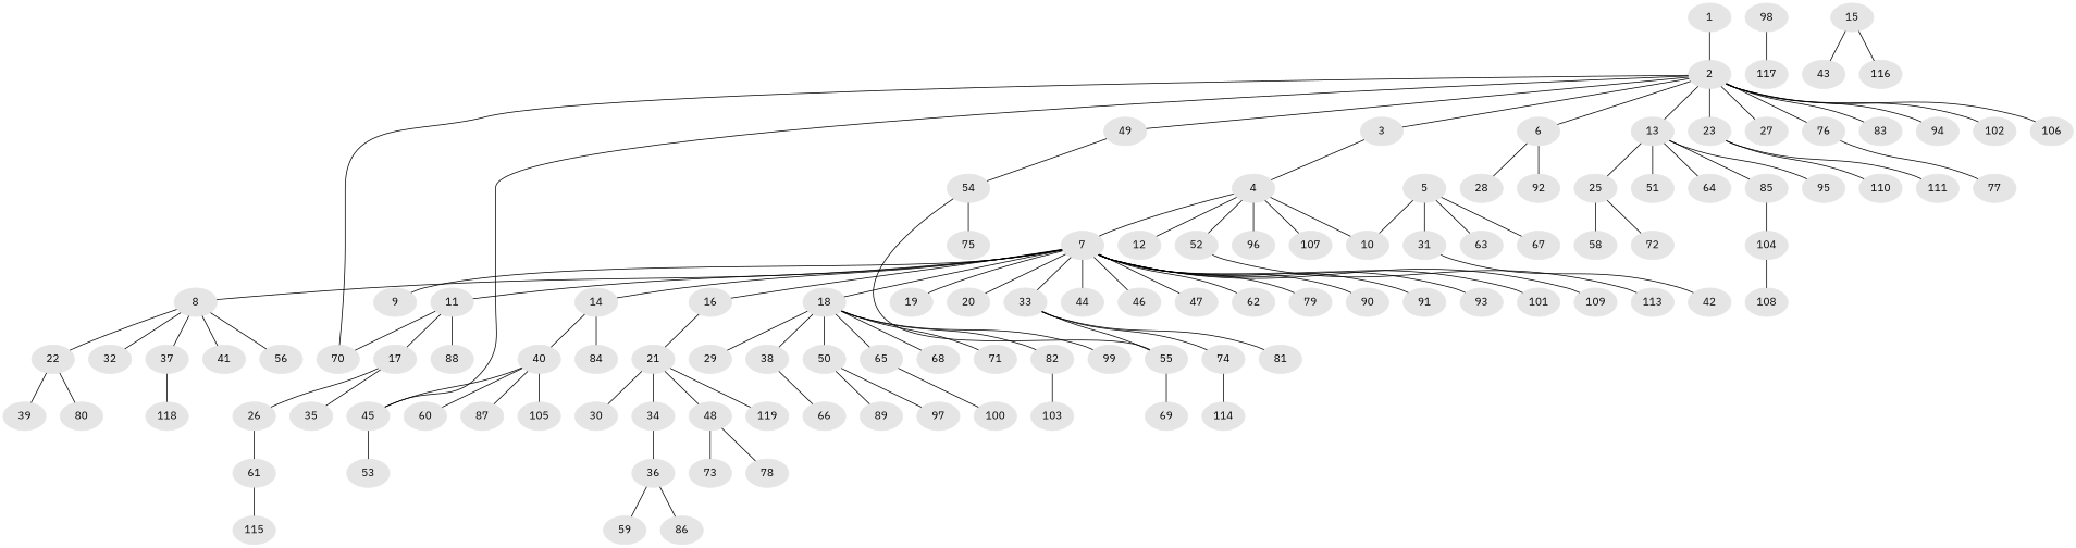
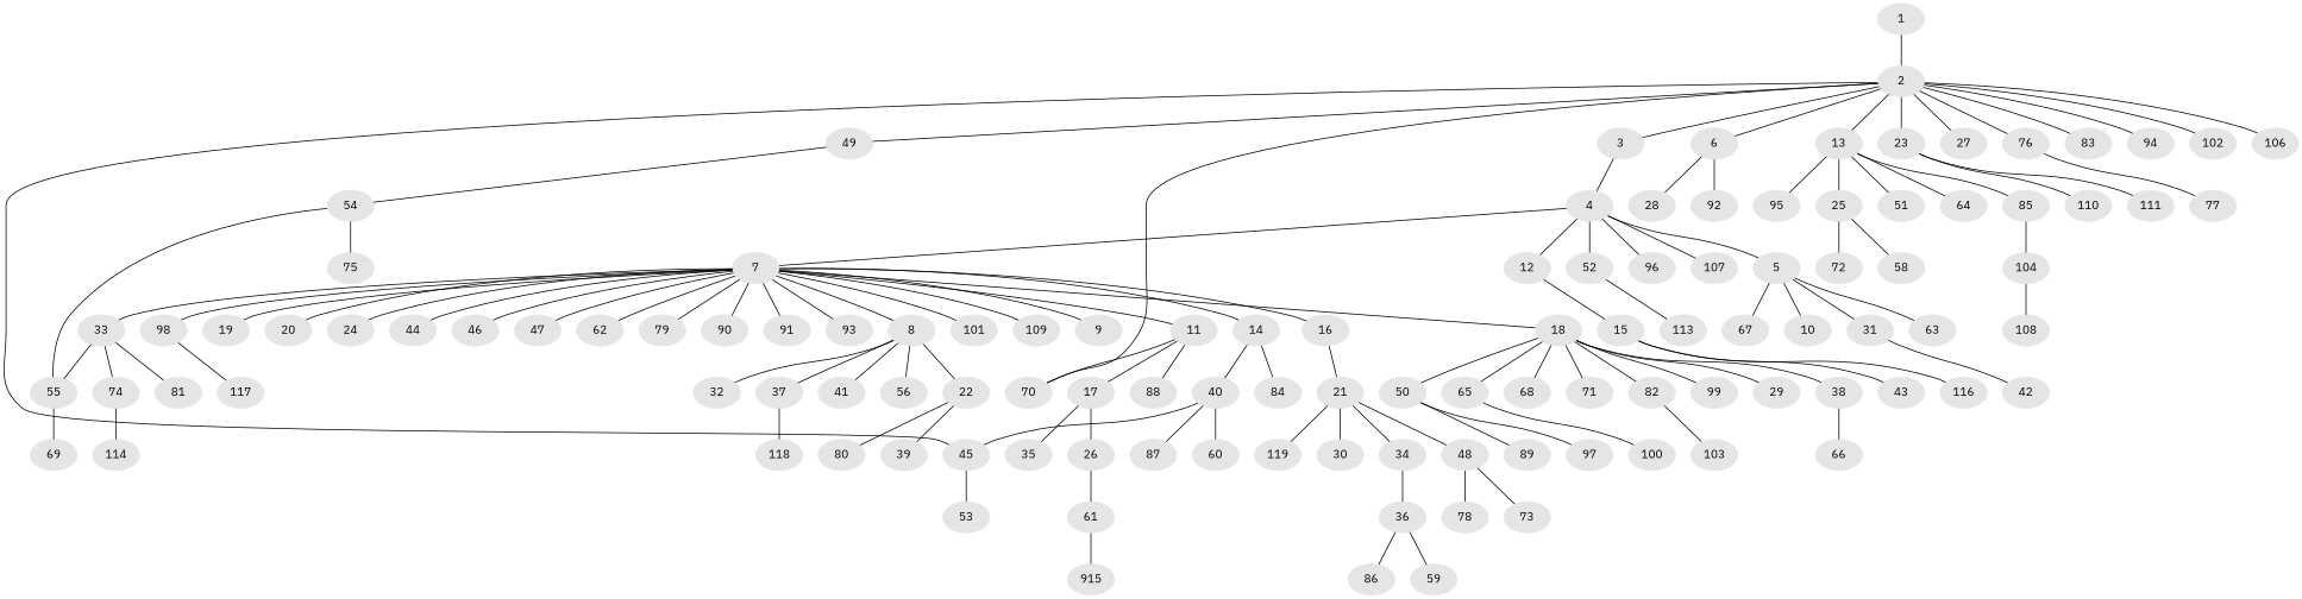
  graph {
    fontname="IBM Plex Sans"
    node [color=gray90 fontname="IBM Plex Sans" style=filled]
    edge [fontname="IBM Plex Sans"]
    1
    2
    3
    6
    13
    23
    27
    45
    49
    70
    76
    83
    94
    102
    106
    4
    28
    92
    25
    51
    64
    85
    95
    110
    111
    53
    54
    77
    5
    7
    12
    52
    96
    107
    10
    31
    63
    67
    8
    9
    11
    14
    16
    18
    19
    20
+   24
    33
    44
    46
    47
    62
    79
    90
    91
    93
    98
    101
    109
    15
    113
    42
    22
    32
    37
    41
    56
    17
    88
    40
    84
    21
    29
    38
    50
    65
    68
    71
    82
    99
    55
    74
    81
    117
    39
    80
    118
    26
    35
    43
    116
    58
    72
    104
    60
    87
-   105
    30
    34
    48
    n101 [label=119]
    61
    66
    89
    97
    100
    103
    36
    73
    78
-   115
+   115 [label=915]
    69
    114
    59
    86
    75
    108
    1 -- 2
    2 -- 3
    2 -- 6
    2 -- 13
    2 -- 23
    2 -- 27
    2 -- 45
    2 -- 49
    2 -- 70
    2 -- 76
    2 -- 83
    2 -- 94
    2 -- 102
    2 -- 106
    3 -- 4
    6 -- 28
    6 -- 92
    13 -- 25
    13 -- 51
    13 -- 64
    13 -- 85
    13 -- 95
    23 -- 110
    23 -- 111
    45 -- 53
    49 -- 54
    76 -- 77
-   4 -- 10
+   4 -- 5
    4 -- 7
    4 -- 12
    4 -- 52
    4 -- 96
    4 -- 107
    25 -- 58
    25 -- 72
    85 -- 104
    54 -- 55
    54 -- 75
    5 -- 10
    5 -- 31
    5 -- 63
    5 -- 67
    7 -- 8
    7 -- 9
    7 -- 11
    7 -- 14
    7 -- 16
    7 -- 18
    7 -- 19
    7 -- 20
+   7 -- 24
    7 -- 33
    7 -- 44
    7 -- 46
    7 -- 47
    7 -- 62
    7 -- 79
    7 -- 90
    7 -- 91
    7 -- 93
+   7 -- 98
    7 -- 101
    7 -- 109
+   12 -- 15
    52 -- 113
    31 -- 42
    8 -- 22
    8 -- 32
    8 -- 37
    8 -- 41
    8 -- 56
    11 -- 70
    11 -- 17
    11 -- 88
    14 -- 40
    14 -- 84
    16 -- 21
    18 -- 29
    18 -- 38
    18 -- 50
    18 -- 65
    18 -- 68
    18 -- 71
    18 -- 82
    18 -- 99
    33 -- 55
    33 -- 74
    33 -- 81
    98 -- 117
    15 -- 43
    15 -- 116
    22 -- 39
    22 -- 80
    37 -- 118
    17 -- 26
    17 -- 35
    40 -- 45
    40 -- 60
    40 -- 87
-   40 -- 105
    21 -- 30
    21 -- 34
    21 -- 48
    21 -- n101
    38 -- 66
    50 -- 89
    50 -- 97
    65 -- 100
    82 -- 103
    55 -- 69
    74 -- 114
    26 -- 61
    104 -- 108
    34 -- 36
    48 -- 73
    48 -- 78
    61 -- 115
    36 -- 59
    36 -- 86
  }
